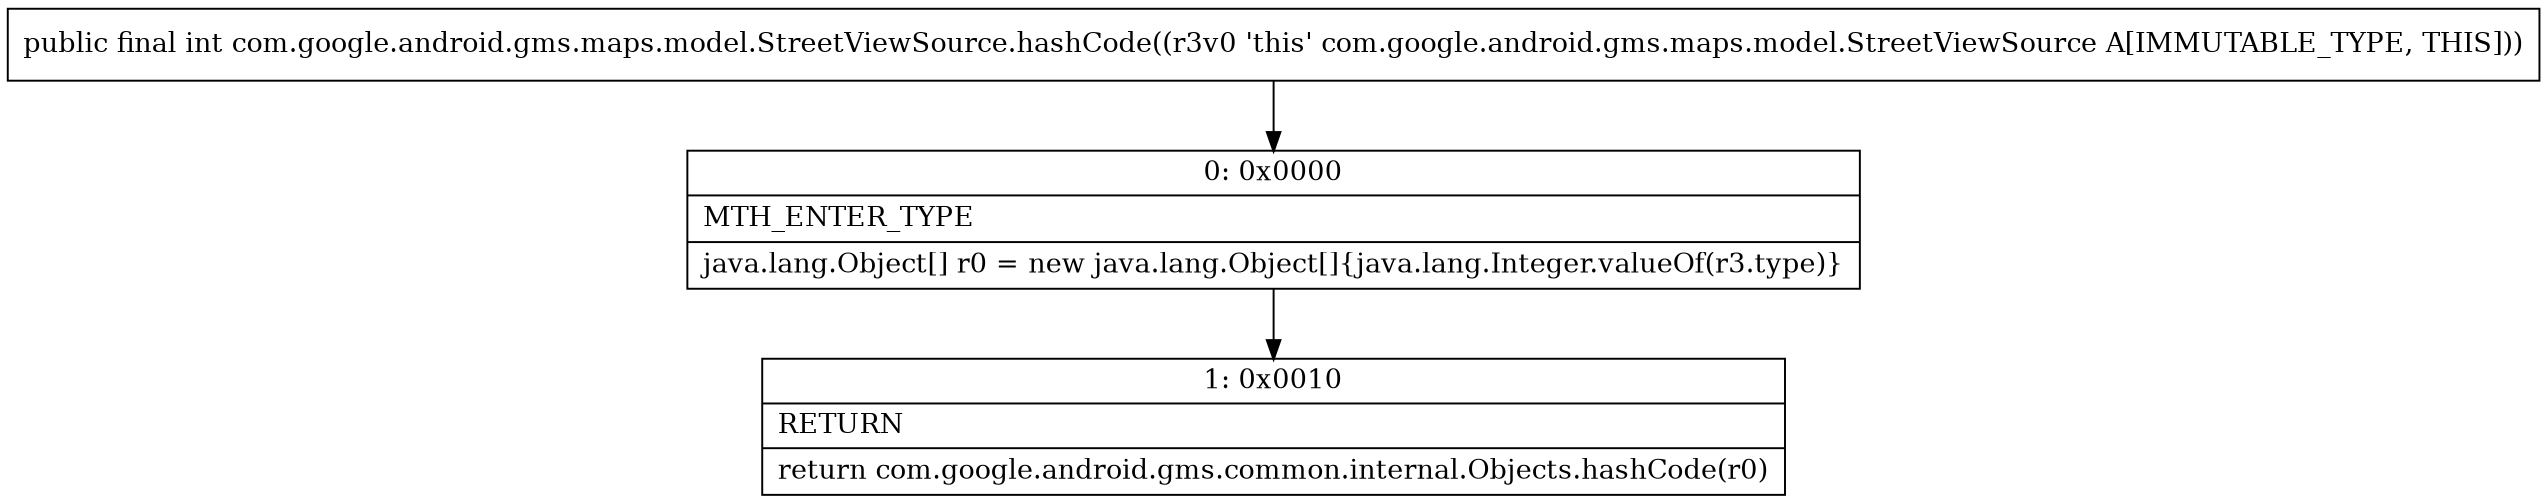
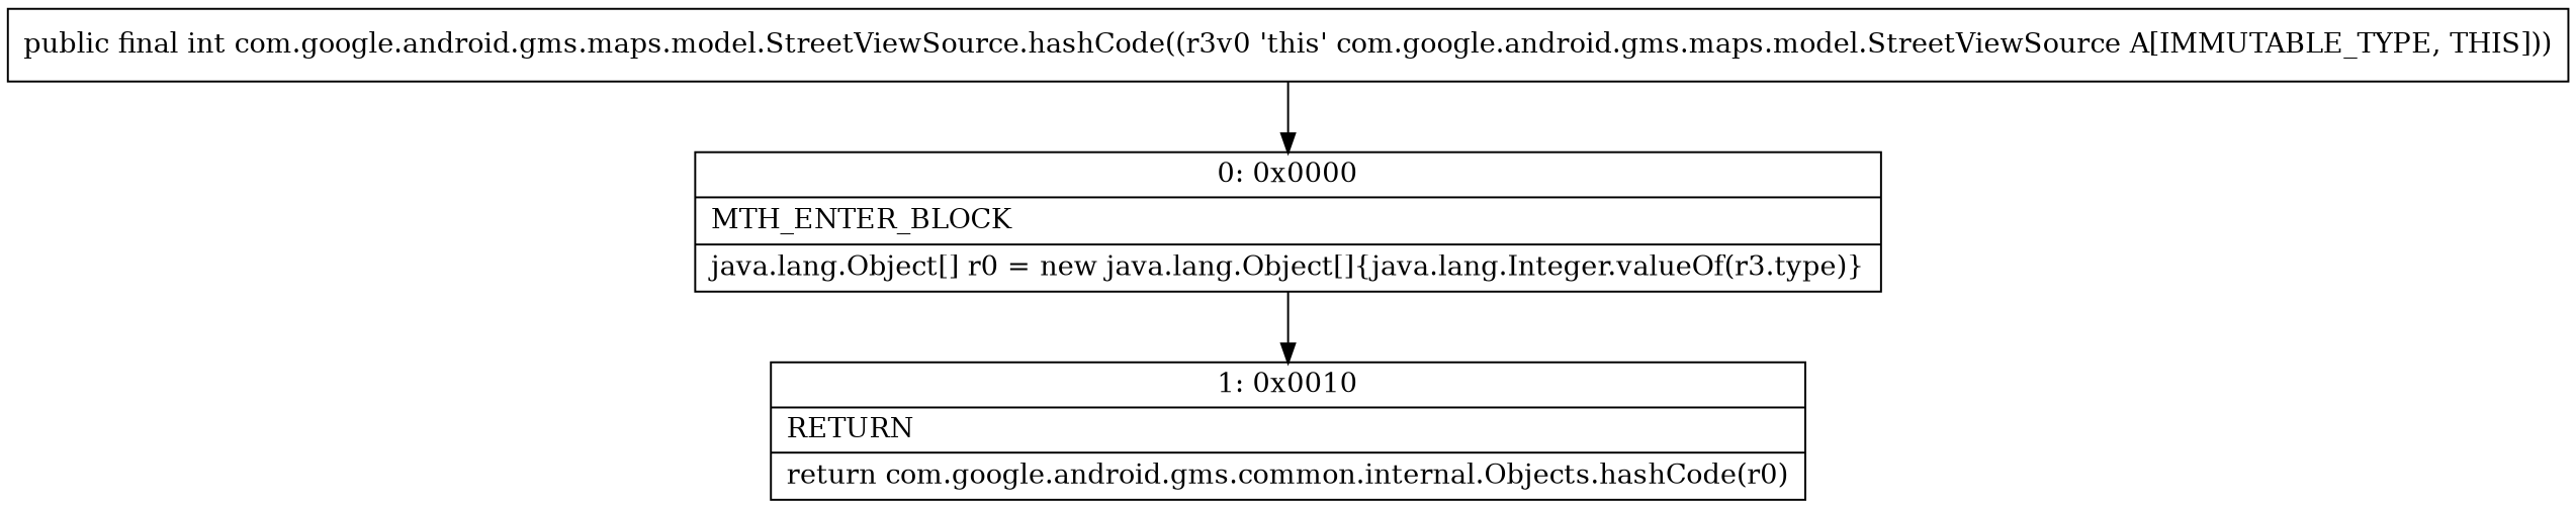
  digraph {
    node [shape=record]
-   n1 [label="{0\:\ 0x0000|MTH_ENTER_TYPE\l|java.lang.Object[] r0 = new java.lang.Object[]\{java.lang.Integer.valueOf(r3.type)\}\l}"]
+   n1 [label="{0\:\ 0x0000|MTH_ENTER_BLOCK\l|java.lang.Object[] r0 = new java.lang.Object[]\{java.lang.Integer.valueOf(r3.type)\}\l}"]
    n2 [label="{1\:\ 0x0010|RETURN\l|return com.google.android.gms.common.internal.Objects.hashCode(r0)\l}"]
    n3 [label="{public final int com.google.android.gms.maps.model.StreetViewSource.hashCode((r3v0 'this' com.google.android.gms.maps.model.StreetViewSource A[IMMUTABLE_TYPE, THIS])) }"]
    n1 -> n2
    n3 -> n1
  }
